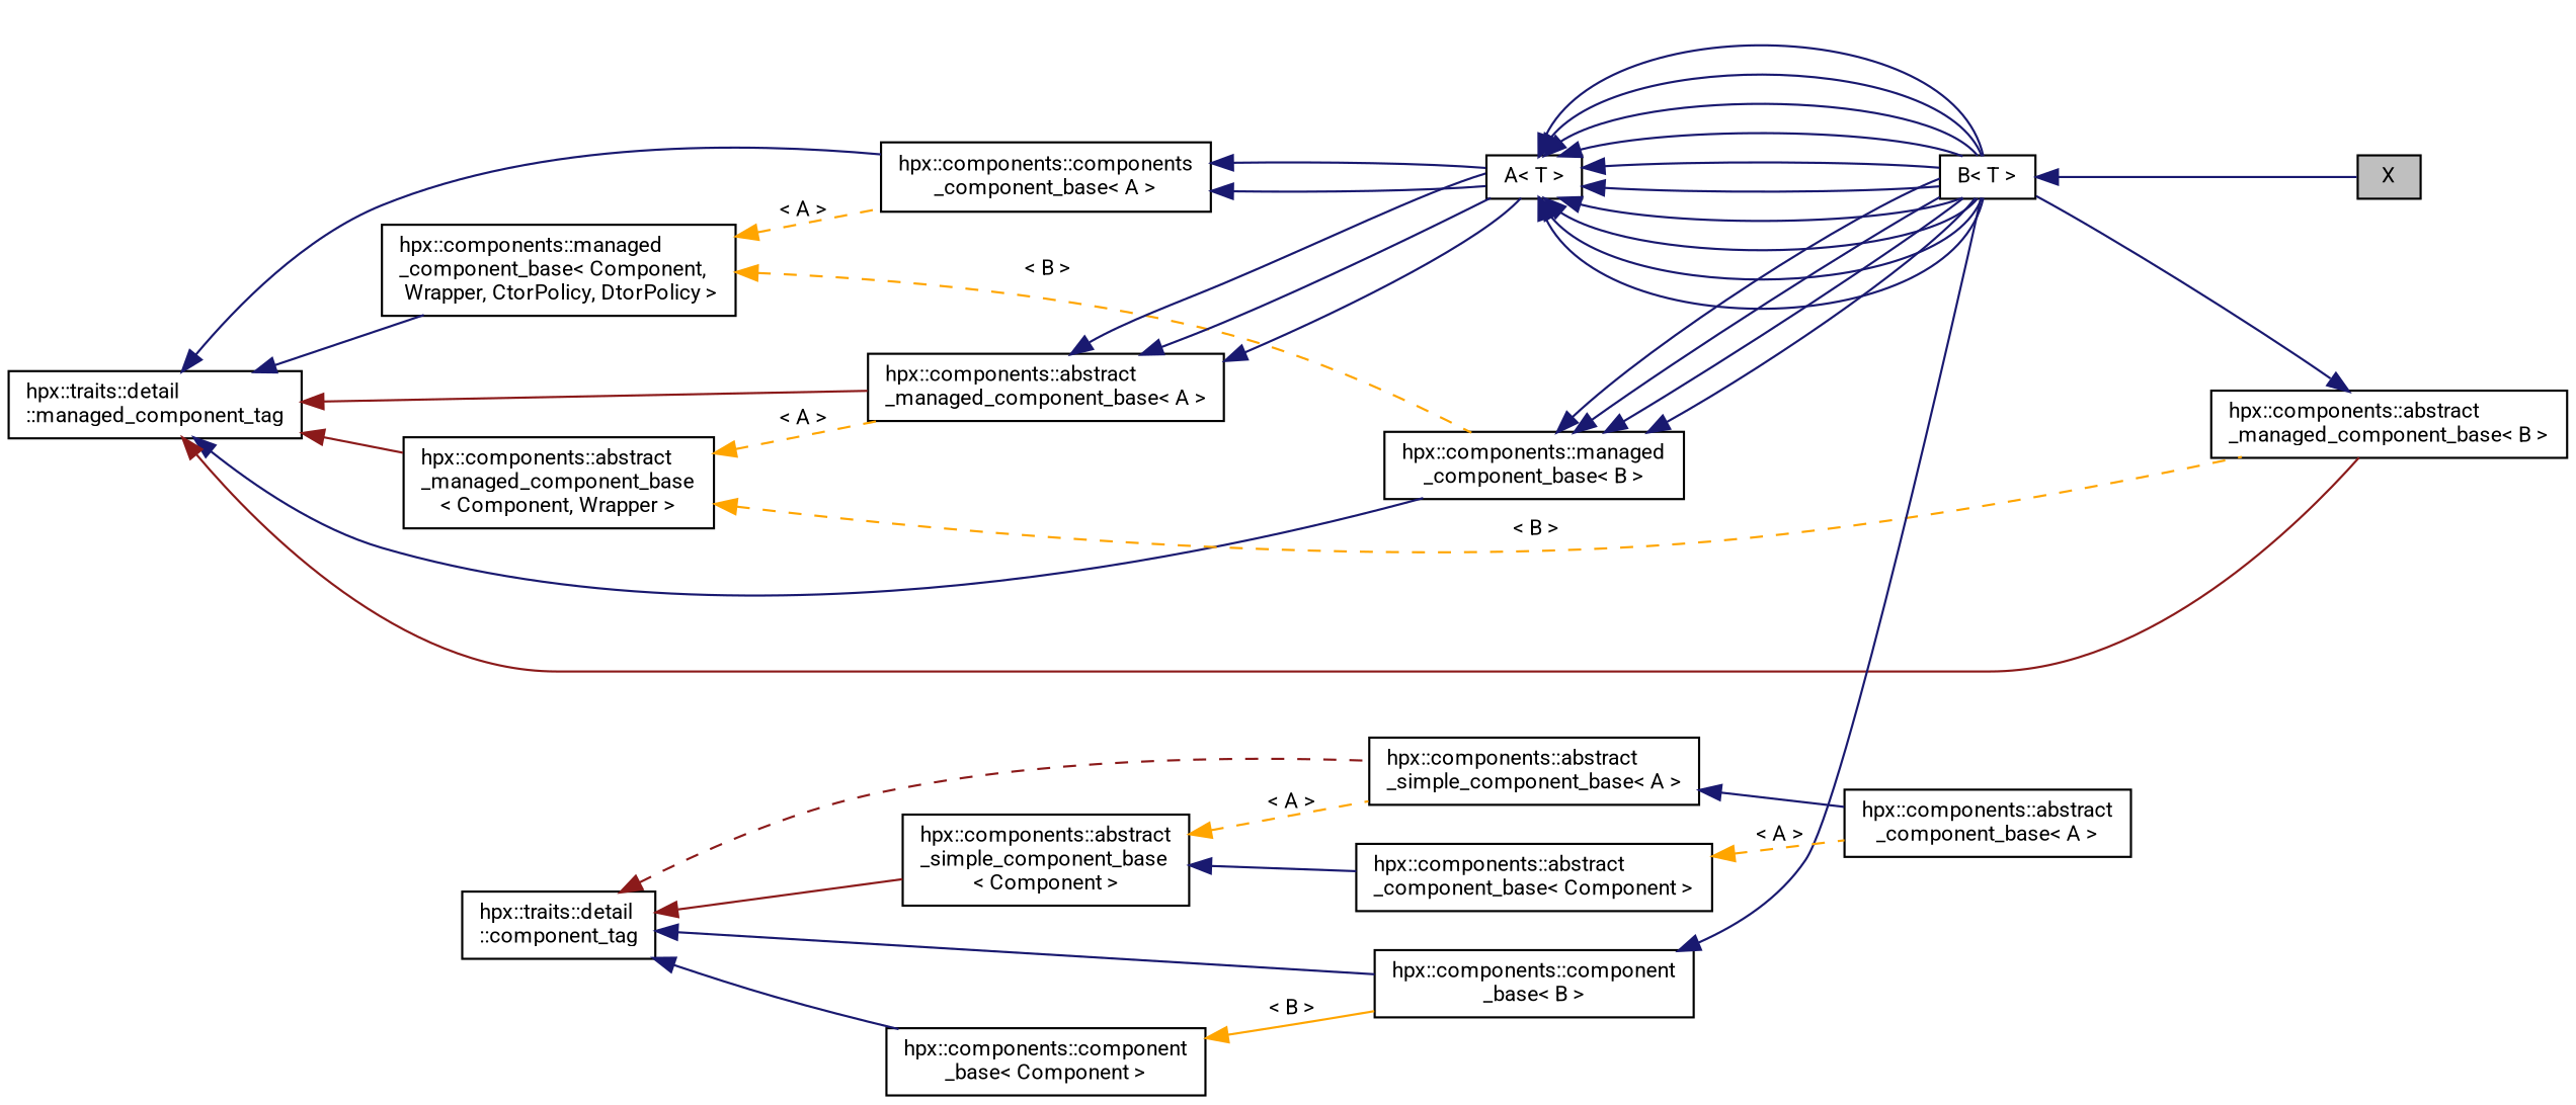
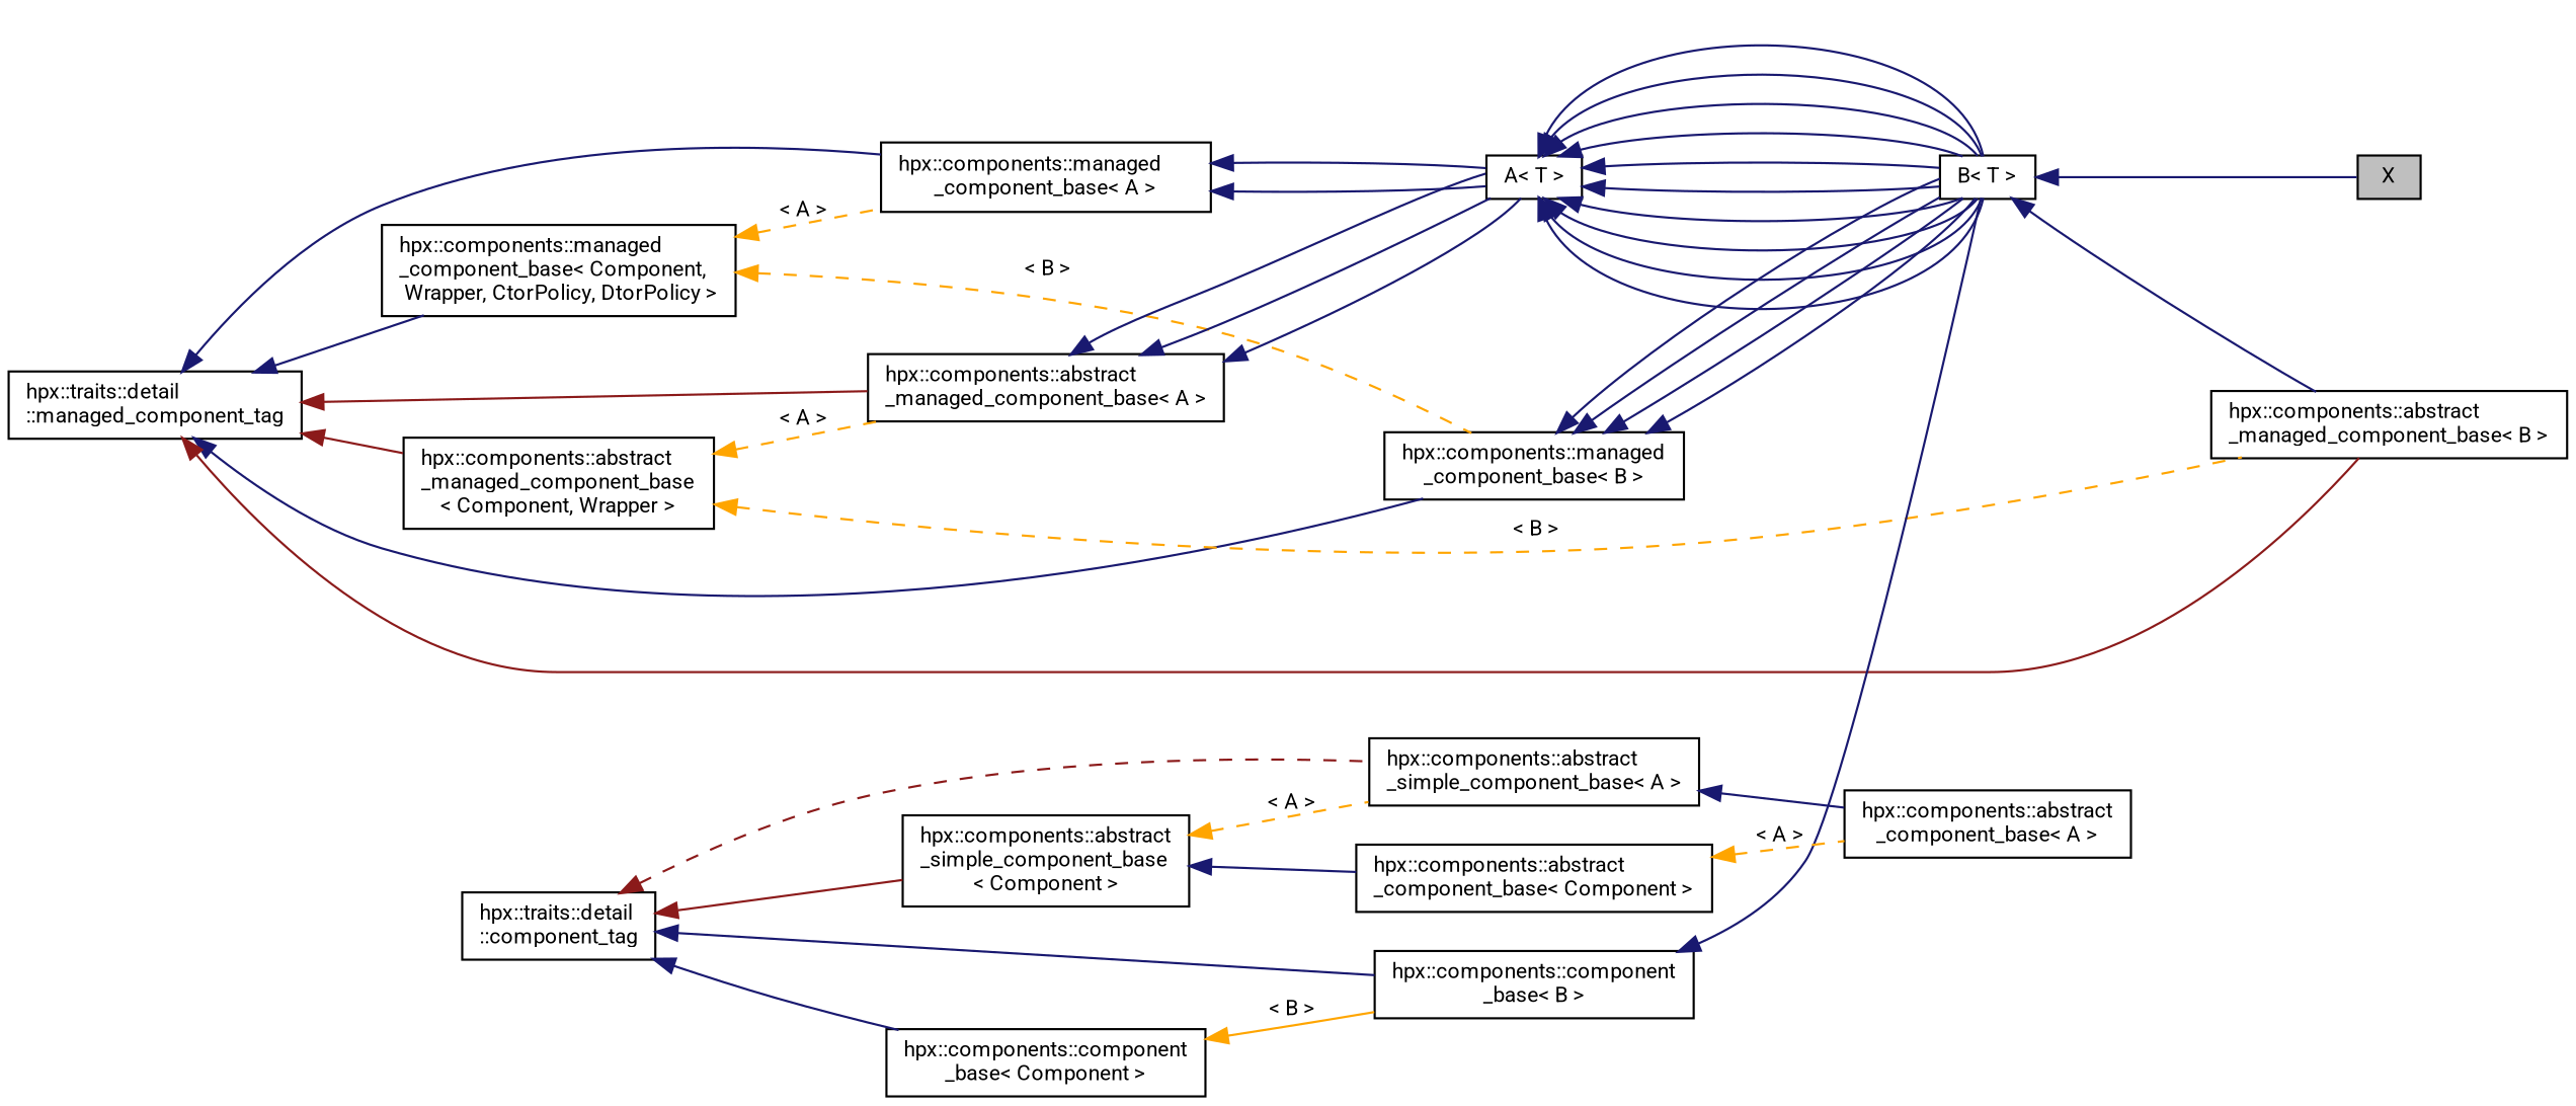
  digraph {
    fontname=Roboto
    rankdir=LR
    node [color=black fillcolor=white fontname=Roboto fontsize=10 shape=record style=filled]
    edge [color=midnightblue dir=back fontname=Roboto fontsize=10 labelfontname=Helvetica labelfontsize=10 style=solid]
    n1 [fillcolor=grey75 fontcolor=black height=0.2 label=X width=0.4]
    n2 [height=0.2 label="B\< T \>" width=0.4]
    n3 [height=0.2 label="A\< T \>" width=0.4]
-   n4 [height=0.2 label="hpx::components::components\l_component_base\< A \>" width=0.4]
+   n4 [height=0.2 label="hpx::components::managed\l_component_base\< A \>" width=0.4]
    n5 [height=0.2 label="hpx::traits::detail\l::managed_component_tag" width=0.4]
    n6 [height=0.2 label="hpx::components::managed\l_component_base\< Component,\l Wrapper, CtorPolicy, DtorPolicy \>" width=0.4]
    n7 [height=0.2 label="hpx::components::abstract\l_managed_component_base\< A \>" width=0.4]
    n8 [height=0.2 label="hpx::components::abstract\l_managed_component_base\l\< Component, Wrapper \>" width=0.4]
    n9 [height=0.2 label="hpx::components::managed\l_component_base\< B \>" width=0.4]
    n10 [height=0.2 label="hpx::components::abstract\l_managed_component_base\< B \>" width=0.4]
    n11 [height=0.2 label="hpx::components::abstract\l_component_base\< A \>" width=0.4]
    n12 [height=0.2 label="hpx::components::abstract\l_simple_component_base\< A \>" width=0.4]
    n13 [height=0.2 label="hpx::traits::detail\l::component_tag" width=0.4]
    n14 [height=0.2 label="hpx::components::abstract\l_simple_component_base\l\< Component \>" width=0.4]
    n15 [height=0.2 label="hpx::components::component\l_base\< B \>" width=0.4]
    n16 [height=0.2 label="hpx::components::component\l_base\< Component \>" width=0.4]
    n17 [height=0.2 label="hpx::components::abstract\l_component_base\< Component \>" width=0.4]
    n2 -> n1
    n3 -> n2
    n3 -> n2
    n3 -> n2
    n3 -> n2
    n3 -> n2
    n3 -> n2
    n3 -> n2
    n3 -> n2
    n3 -> n2
    n3 -> n2
    n4 -> n3
    n4 -> n3
    n5 -> n4
    n5 -> n6
    n5 -> n7 [color=firebrick4]
    n5 -> n8 [color=firebrick4]
    n5 -> n9
    n5 -> n10 [color=firebrick4]
    n6 -> n4 [color=orange label=" \< A \>" style=dashed]
    n6 -> n9 [color=orange label=" \< B \>" style=dashed]
    n7 -> n3
    n7 -> n3
    n7 -> n3
    n8 -> n7 [color=orange label=" \< A \>" style=dashed]
    n8 -> n10 [color=orange label=" \< B \>" style=dashed]
    n9 -> n2
    n9 -> n2
    n9 -> n2
    n9 -> n2
-   n10 -> n2
+   n2 -> n10
    n12 -> n11
    n13 -> n12 [color=firebrick4 style=dashed]
    n13 -> n14 [color=firebrick4]
    n13 -> n15
    n13 -> n16
    n14 -> n12 [color=orange label=" \< A \>" style=dashed]
    n14 -> n17
    n15 -> n2
    n16 -> n15 [color=orange label=" \< B \>"]
    n17 -> n11 [color=orange label=" \< A \>" style=dashed]
  }
